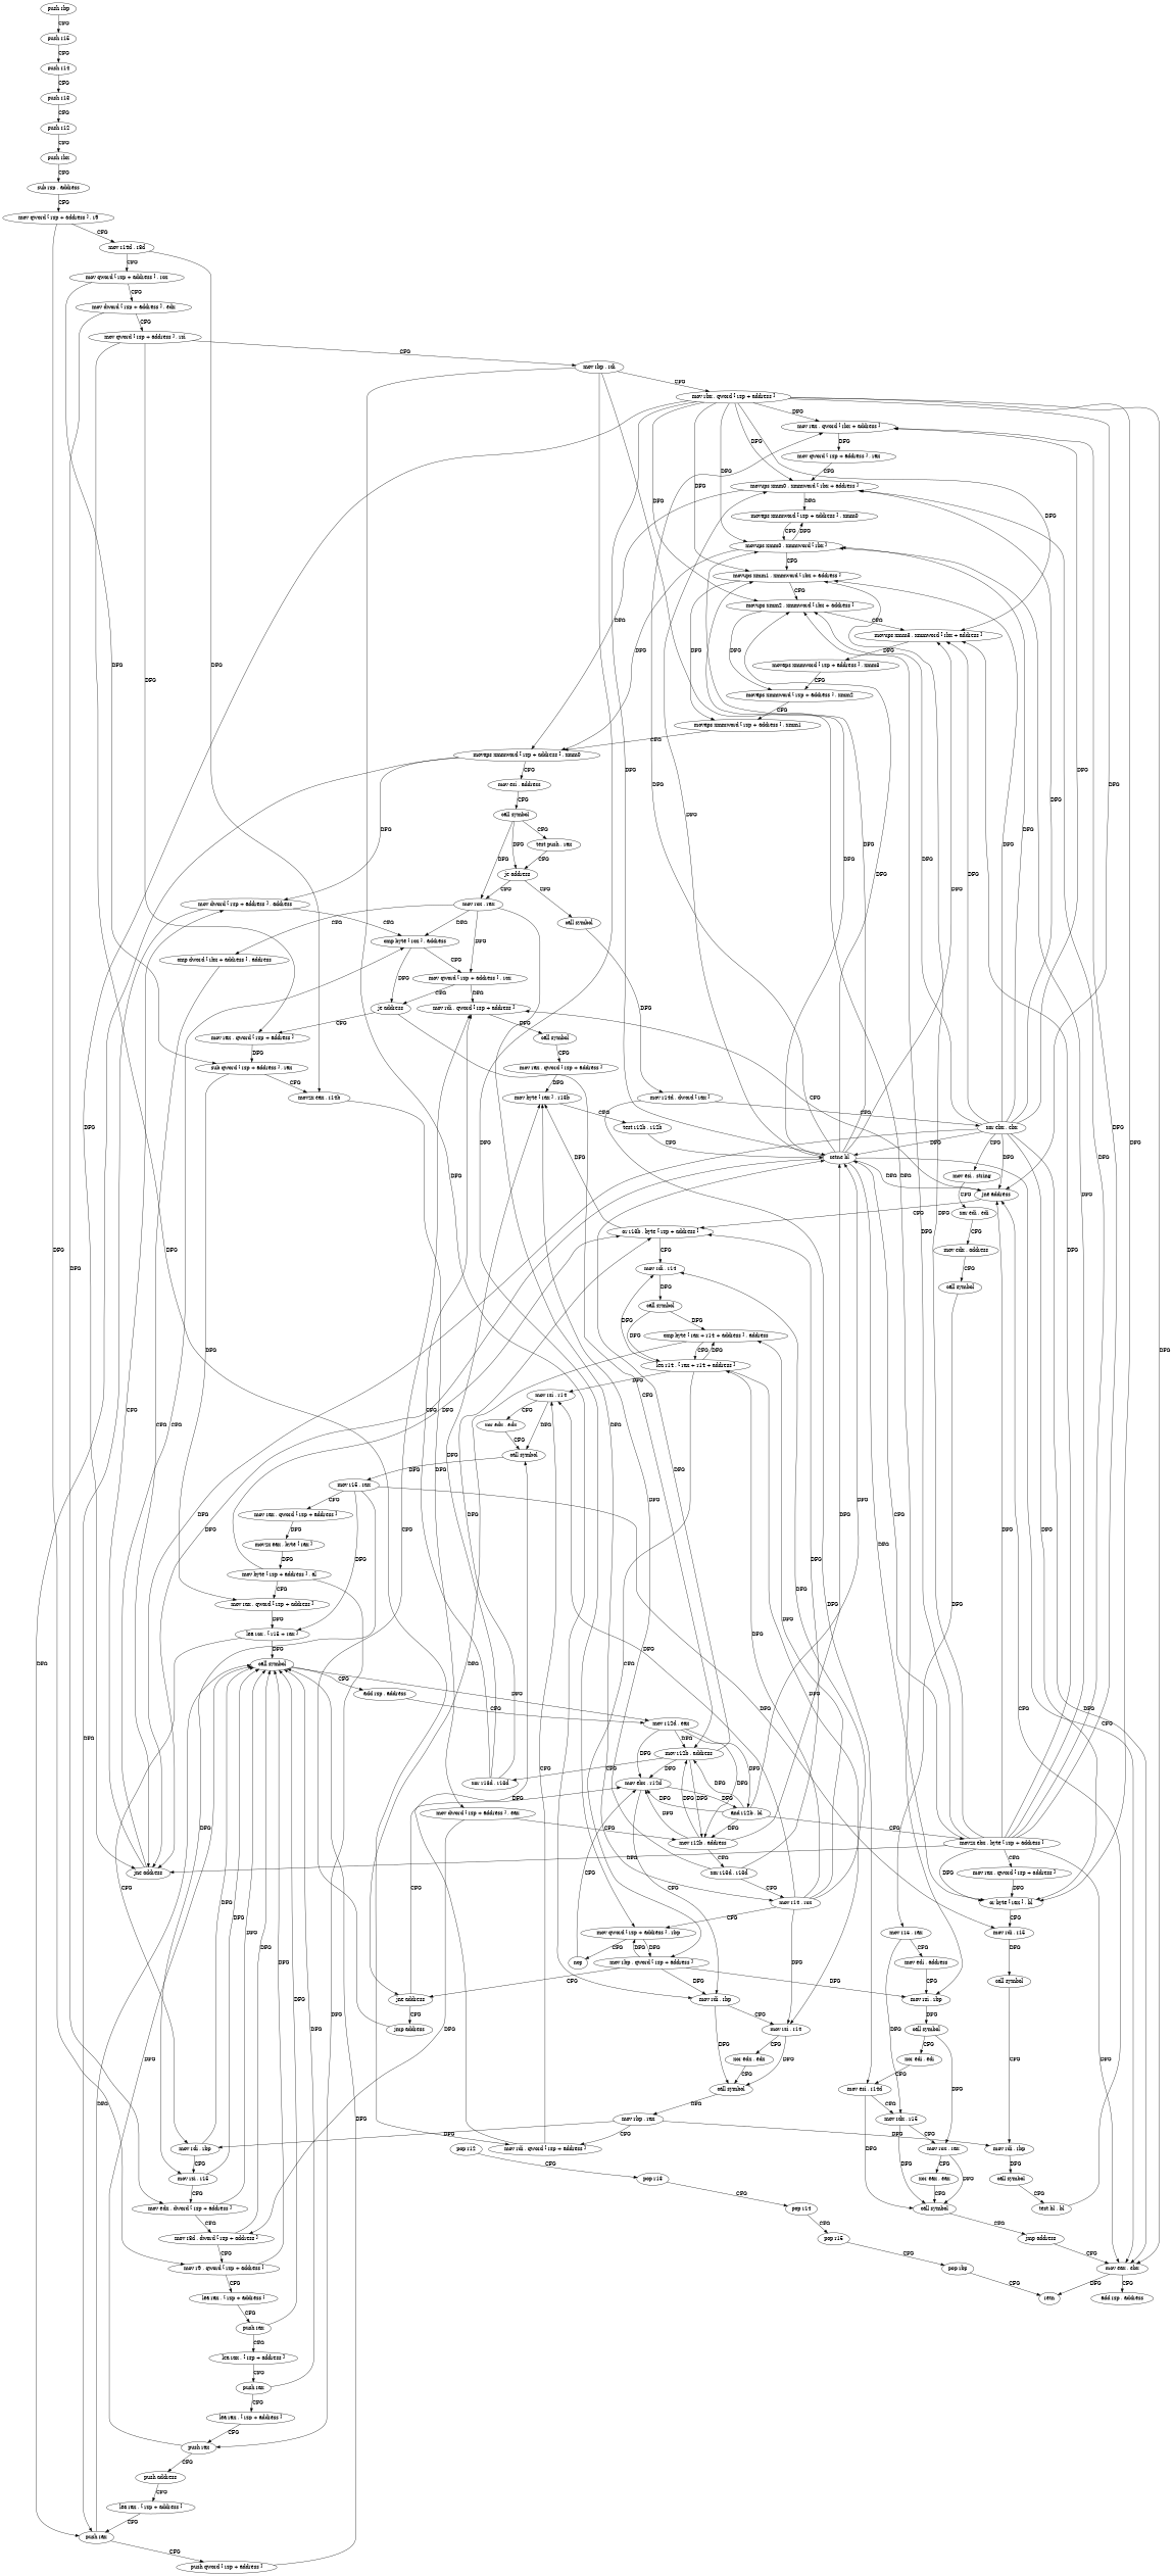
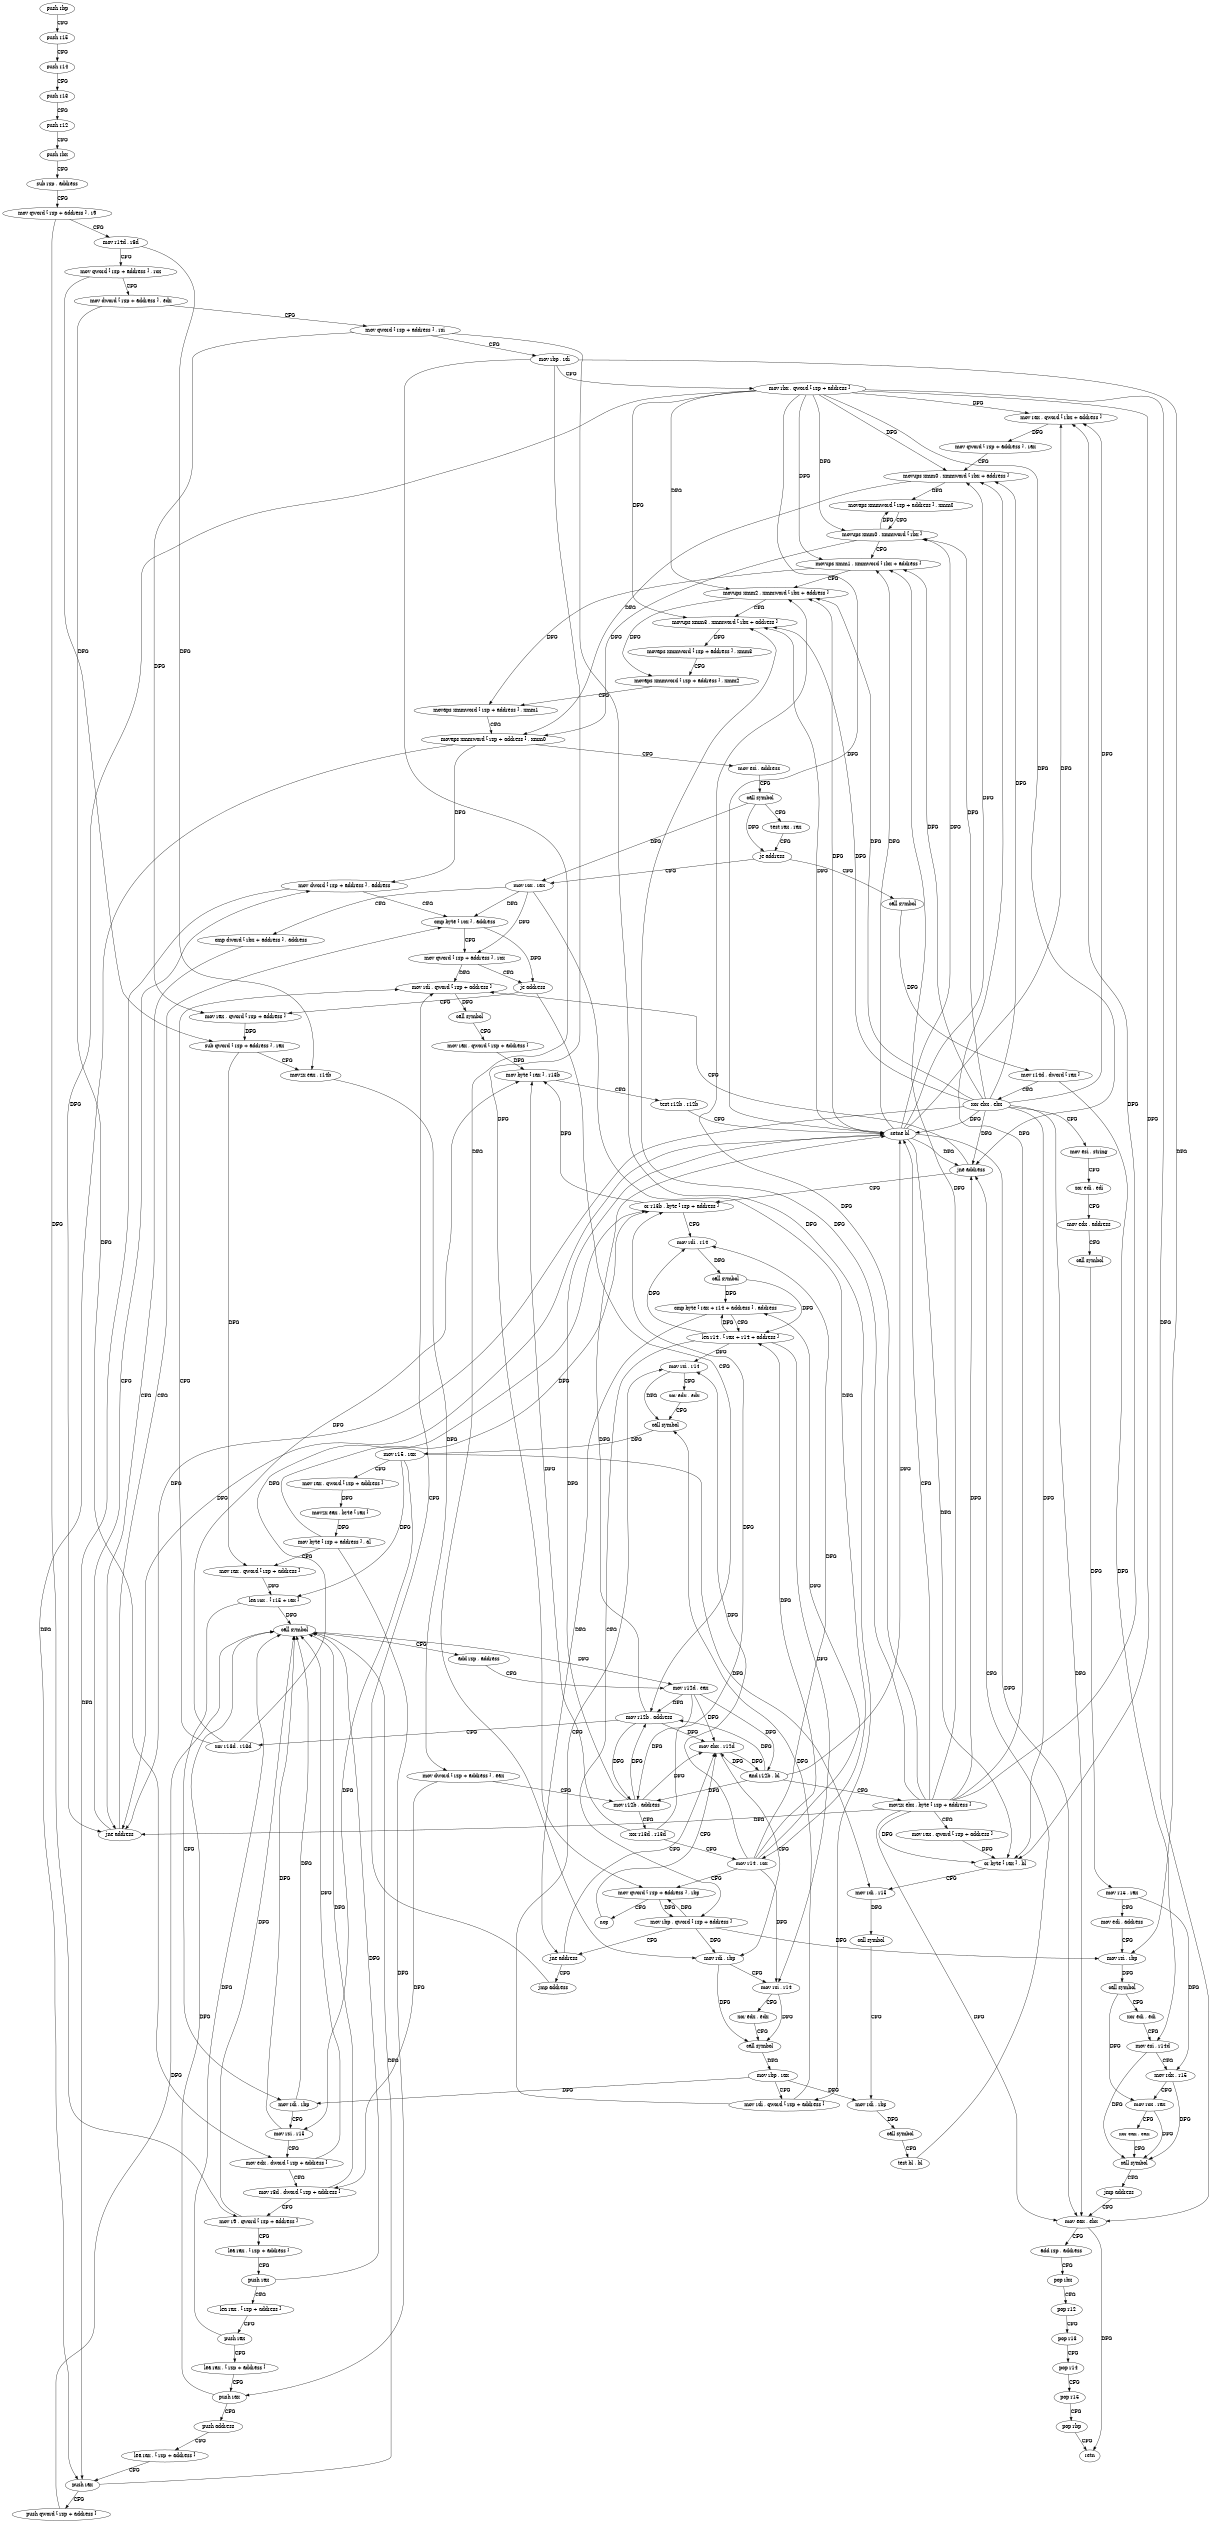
  digraph {
    n1 [label="push rbp"]
    n2 [label="push r15"]
    n3 [label="push r14"]
    n4 [label="push r13"]
    n5 [label="push r12"]
    n6 [label="push rbx"]
    n7 [label="sub rsp , address"]
    n8 [label="mov qword [ rsp + address ] , r9"]
    n9 [label="mov r14d , r8d"]
    n10 [label="mov r9 , qword [ rsp + address ]"]
    n11 [label="mov qword [ rsp + address ] , rcx"]
    n12 [label="movzx eax , r14b"]
    n13 [label="call symbol"]
    n14 [label="lea rax , [ rsp + address ]"]
    n15 [label="mov dword [ rsp + address ] , edx"]
    n16 [label="sub qword [ rsp + address ] , rax"]
    n17 [label="mov dword [ rsp + address ] , eax"]
    n18 [label="mov qword [ rsp + address ] , rsi"]
    n19 [label="mov edx , dword [ rsp + address ]"]
    n20 [label="mov rax , qword [ rsp + address ]"]
    n21 [label="mov rbp , rdi"]
    n22 [label="mov rax , qword [ rsp + address ]"]
    n23 [label="mov rdi , qword [ rsp + address ]"]
    n24 [label="mov r8d , dword [ rsp + address ]"]
    n25 [label="mov rbx , qword [ rsp + address ]"]
    n26 [label="mov rsi , rbp"]
    n27 [label="mov qword [ rsp + address ] , rbp"]
    n28 [label="mov rdi , rbp"]
    n29 [label="mov rsi , r14"]
    n30 [label="call symbol"]
    n31 [label="mov rax , qword [ rbx + address ]"]
    n32 [label="movups xmm0 , xmmword [ rbx + address ]"]
    n33 [label="movups xmm0 , xmmword [ rbx ]"]
    n34 [label="movups xmm1 , xmmword [ rbx + address ]"]
    n35 [label="movups xmm2 , xmmword [ rbx + address ]"]
    n36 [label="movups xmm3 , xmmword [ rbx + address ]"]
    n37 [label="mov eax , ebx"]
    n38 [label="jne address"]
    n39 [label="setne bl"]
    n40 [label="or byte [ rax ] , bl"]
    n41 [label="jne address"]
    n42 [label="call symbol"]
    n43 [label=nop]
    n44 [label="mov rbp , qword [ rsp + address ]"]
    n45 [label="mov rsi , r14"]
    n46 [label="call symbol"]
    n47 [label="mov qword [ rsp + address ] , rax"]
    n48 [label="movaps xmmword [ rsp + address ] , xmm0"]
    n49 [label="movaps xmmword [ rsp + address ] , xmm0"]
    n50 [label="movaps xmmword [ rsp + address ] , xmm1"]
    n51 [label="movaps xmmword [ rsp + address ] , xmm2"]
    n52 [label="movaps xmmword [ rsp + address ] , xmm3"]
    n53 [label="add rsp , address"]
    n54 [label=retn]
    n55 [label="mov dword [ rsp + address ] , address"]
    n56 [label="cmp byte [ rcx ] , address"]
    n57 [label="mov rdi , r15"]
    n58 [label="mov rdi , qword [ rsp + address ]"]
    n59 [label="or r13b , byte [ rsp + address ]"]
    n60 [label="mov esi , address"]
    n61 [label="push rax"]
    n62 [label="call symbol"]
    n63 [label="push qword [ rsp + address ]"]
-   n64 [label="test push , rax"]
+   n64 [label="test rax , rax"]
    n65 [label="je address"]
    n66 [label="mov rcx , rax"]
    n67 [label="call symbol"]
    n68 [label="cmp dword [ rbx + address ] , address"]
    n69 [label="mov qword [ rsp + address ] , rcx"]
    n70 [label="mov r14 , rcx"]
    n71 [label="mov r14d , dword [ rax ]"]
    n72 [label="xor ebx , ebx"]
    n73 [label="mov esi , r14d"]
    n74 [label="je address"]
    n75 [label="mov rdi , r14"]
    n76 [label="cmp byte [ rax + r14 + address ] , address"]
    n77 [label="lea r14 , [ rax + r14 + address ]"]
    n78 [label="mov esi , string"]
    n79 [label="mov rdx , r15"]
    n80 [label="call symbol"]
    n81 [label="xor edi , edi"]
    n82 [label="mov edx , address"]
    n83 [label="call symbol"]
    n84 [label="mov r15 , rax"]
    n85 [label="mov edi , address"]
    n86 [label="mov rcx , rax"]
    n87 [label="xor edi , edi"]
    n88 [label="xor eax , eax"]
    n89 [label="jmp address"]
+   n90 [label="pop rbx"]
    n91 [label="mov r12b , address"]
    n92 [label="pop r12"]
    n93 [label="pop r13"]
    n94 [label="pop r14"]
    n95 [label="pop r15"]
    n96 [label="pop rbp"]
    n97 [label="call symbol"]
    n98 [label="xor r13d , r13d"]
    n99 [label="mov r12b , address"]
    n100 [label="mov ebx , r12d"]
    n101 [label="mov byte [ rax ] , r13b"]
    n102 [label="xor r13d , r13d"]
    n103 [label="and r12b , bl"]
    n104 [label="test r12b , r12b"]
    n105 [label="mov rax , qword [ rsp + address ]"]
    n106 [label="lea rcx , [ r15 + rax ]"]
    n107 [label="call symbol"]
    n108 [label="jne address"]
    n109 [label="xor edx , edx"]
    n110 [label="xor edx , edx"]
    n111 [label="movzx ebx , byte [ rsp + address ]"]
    n112 [label="jmp address"]
    n113 [label="mov rbp , rax"]
    n114 [label="mov rdi , rbp"]
    n115 [label="mov rdi , rbp"]
    n116 [label="mov rsi , r15"]
    n117 [label="call symbol"]
    n118 [label="mov r15 , rax"]
    n119 [label="mov rax , qword [ rsp + address ]"]
    n120 [label="movzx eax , byte [ rax ]"]
    n121 [label="call symbol"]
    n122 [label="mov byte [ rsp + address ] , al"]
    n123 [label="push rax"]
    n124 [label="push address"]
    n125 [label="add rsp , address"]
    n126 [label="mov r12d , eax"]
    n127 [label="push rax"]
    n128 [label="lea rax , [ rsp + address ]"]
    n129 [label="push rax"]
    n130 [label="lea rax , [ rsp + address ]"]
    n131 [label="lea rax , [ rsp + address ]"]
    n132 [label="mov rax , qword [ rsp + address ]"]
    n133 [label="test bl , bl"]
    n1 -> n2 [label=CFG]
    n2 -> n3 [label=CFG]
    n3 -> n4 [label=CFG]
    n4 -> n5 [label=CFG]
    n5 -> n6 [label=CFG]
    n6 -> n7 [label=CFG]
    n7 -> n8 [label=CFG]
    n8 -> n9 [label=CFG]
    n8 -> n10 [label=DFG]
    n9 -> n11 [label=CFG]
    n9 -> n12 [label=DFG]
    n10 -> n13 [label=DFG]
    n10 -> n14 [label=CFG]
    n11 -> n15 [label=CFG]
    n11 -> n16 [label=DFG]
    n12 -> n17 [label=DFG]
    n13 -> n125 [label=CFG]
    n13 -> n126 [label=DFG]
    n14 -> n127 [label=CFG]
    n15 -> n18 [label=CFG]
    n15 -> n19 [label=DFG]
    n16 -> n12 [label=CFG]
    n16 -> n20 [label=DFG]
    n17 -> n24 [label=DFG]
    n17 -> n99 [label=CFG]
    n18 -> n21 [label=CFG]
    n18 -> n22 [label=DFG]
    n18 -> n23 [label=DFG]
    n19 -> n13 [label=DFG]
    n19 -> n24 [label=CFG]
    n20 -> n106 [label=DFG]
    n21 -> n25 [label=CFG]
    n21 -> n26 [label=DFG]
    n21 -> n27 [label=DFG]
    n21 -> n28 [label=DFG]
    n22 -> n16 [label=DFG]
    n23 -> n29 [label=CFG]
    n23 -> n30 [label=DFG]
    n24 -> n10 [label=CFG]
    n24 -> n13 [label=DFG]
    n25 -> n31 [label=DFG]
    n25 -> n32 [label=DFG]
    n25 -> n33 [label=DFG]
    n25 -> n34 [label=DFG]
    n25 -> n35 [label=DFG]
    n25 -> n36 [label=DFG]
    n25 -> n37 [label=DFG]
    n25 -> n38 [label=DFG]
    n25 -> n39 [label=DFG]
    n25 -> n40 [label=DFG]
    n25 -> n41 [label=DFG]
    n26 -> n42 [label=DFG]
    n27 -> n43 [label=CFG]
    n27 -> n44 [label=DFG]
    n28 -> n45 [label=CFG]
    n28 -> n46 [label=DFG]
    n29 -> n30 [label=DFG]
    n29 -> n110 [label=CFG]
    n30 -> n118 [label=DFG]
    n31 -> n47 [label=DFG]
    n32 -> n48 [label=DFG]
    n32 -> n49 [label=DFG]
    n33 -> n34 [label=CFG]
    n33 -> n48 [label=DFG]
    n33 -> n49 [label=DFG]
    n34 -> n35 [label=CFG]
    n34 -> n50 [label=DFG]
    n35 -> n36 [label=CFG]
    n35 -> n51 [label=DFG]
    n36 -> n52 [label=DFG]
    n37 -> n53 [label=CFG]
    n37 -> n54 [label=DFG]
    n38 -> n55 [label=CFG]
    n38 -> n56 [label=CFG]
    n39 -> n31 [label=DFG]
    n39 -> n32 [label=DFG]
    n39 -> n33 [label=DFG]
    n39 -> n34 [label=DFG]
    n39 -> n35 [label=DFG]
    n39 -> n36 [label=DFG]
-   n39 -> n37 [label=CFG]
+   n39 -> n37 [label=DFG]
    n39 -> n38 [label=DFG]
    n39 -> n40 [label=DFG]
    n39 -> n41 [label=DFG]
    n40 -> n57 [label=CFG]
    n41 -> n58 [label=CFG]
    n41 -> n59 [label=CFG]
    n42 -> n86 [label=DFG]
    n42 -> n87 [label=CFG]
    n43 -> n100 [label=CFG]
    n44 -> n26 [label=DFG]
    n44 -> n27 [label=DFG]
    n44 -> n28 [label=DFG]
    n44 -> n108 [label=CFG]
    n45 -> n46 [label=DFG]
    n45 -> n109 [label=CFG]
    n46 -> n113 [label=DFG]
    n47 -> n32 [label=CFG]
    n48 -> n33 [label=CFG]
    n49 -> n55 [label=DFG]
    n49 -> n60 [label=CFG]
    n49 -> n61 [label=DFG]
    n50 -> n49 [label=CFG]
    n51 -> n50 [label=CFG]
    n52 -> n51 [label=CFG]
+   n53 -> n90 [label=CFG]
    n55 -> n56 [label=CFG]
    n55 -> n61 [label=DFG]
    n56 -> n69 [label=CFG]
    n56 -> n74 [label=DFG]
    n57 -> n121 [label=DFG]
    n58 -> n97 [label=DFG]
    n59 -> n75 [label=CFG]
    n59 -> n101 [label=DFG]
    n60 -> n62 [label=CFG]
    n61 -> n13 [label=DFG]
    n61 -> n63 [label=CFG]
    n62 -> n64 [label=CFG]
    n62 -> n65 [label=DFG]
    n62 -> n66 [label=DFG]
    n63 -> n13 [label=DFG]
    n64 -> n65 [label=CFG]
    n65 -> n66 [label=CFG]
    n65 -> n67 [label=CFG]
    n66 -> n56 [label=DFG]
    n66 -> n68 [label=CFG]
    n66 -> n69 [label=DFG]
    n66 -> n70 [label=DFG]
    n67 -> n71 [label=DFG]
    n68 -> n38 [label=CFG]
    n69 -> n58 [label=DFG]
    n69 -> n74 [label=CFG]
    n70 -> n27 [label=CFG]
    n70 -> n29 [label=DFG]
    n70 -> n45 [label=DFG]
    n70 -> n75 [label=DFG]
    n70 -> n76 [label=DFG]
    n70 -> n77 [label=DFG]
    n71 -> n72 [label=CFG]
    n71 -> n73 [label=DFG]
    n72 -> n31 [label=DFG]
    n72 -> n32 [label=DFG]
    n72 -> n33 [label=DFG]
    n72 -> n34 [label=DFG]
    n72 -> n35 [label=DFG]
    n72 -> n36 [label=DFG]
    n72 -> n37 [label=DFG]
    n72 -> n38 [label=DFG]
    n72 -> n39 [label=DFG]
    n72 -> n40 [label=DFG]
    n72 -> n41 [label=DFG]
    n72 -> n78 [label=CFG]
    n73 -> n79 [label=CFG]
    n73 -> n80 [label=DFG]
    n74 -> n22 [label=CFG]
    n74 -> n91 [label=CFG]
    n75 -> n107 [label=DFG]
    n76 -> n77 [label=CFG]
    n76 -> n108 [label=DFG]
    n77 -> n29 [label=DFG]
    n77 -> n44 [label=CFG]
    n77 -> n45 [label=DFG]
    n77 -> n75 [label=DFG]
    n77 -> n76 [label=DFG]
    n78 -> n81 [label=CFG]
    n79 -> n80 [label=DFG]
    n79 -> n86 [label=CFG]
    n80 -> n89 [label=CFG]
    n81 -> n82 [label=CFG]
    n82 -> n83 [label=CFG]
    n83 -> n84 [label=DFG]
    n84 -> n79 [label=DFG]
    n84 -> n85 [label=CFG]
    n85 -> n26 [label=CFG]
    n86 -> n80 [label=DFG]
    n86 -> n88 [label=CFG]
    n87 -> n73 [label=CFG]
    n88 -> n80 [label=CFG]
    n89 -> n37 [label=CFG]
+   n90 -> n92 [label=CFG]
    n91 -> n39 [label=DFG]
    n91 -> n98 [label=CFG]
    n91 -> n99 [label=DFG]
    n91 -> n100 [label=DFG]
    n92 -> n93 [label=CFG]
    n93 -> n94 [label=CFG]
    n94 -> n95 [label=CFG]
    n95 -> n96 [label=CFG]
    n96 -> n54 [label=CFG]
    n97 -> n105 [label=CFG]
    n98 -> n58 [label=CFG]
    n98 -> n59 [label=DFG]
    n98 -> n101 [label=DFG]
    n99 -> n39 [label=DFG]
    n99 -> n91 [label=DFG]
    n99 -> n100 [label=DFG]
    n99 -> n102 [label=CFG]
    n100 -> n28 [label=CFG]
    n100 -> n103 [label=DFG]
    n101 -> n104 [label=CFG]
    n102 -> n59 [label=DFG]
    n102 -> n70 [label=CFG]
    n102 -> n101 [label=DFG]
    n103 -> n39 [label=DFG]
    n103 -> n91 [label=DFG]
    n103 -> n99 [label=DFG]
    n103 -> n100 [label=DFG]
    n103 -> n111 [label=CFG]
    n104 -> n39 [label=CFG]
    n105 -> n101 [label=DFG]
    n106 -> n13 [label=DFG]
    n106 -> n114 [label=CFG]
    n107 -> n76 [label=DFG]
    n107 -> n77 [label=DFG]
    n108 -> n100 [label=CFG]
    n108 -> n112 [label=CFG]
    n109 -> n46 [label=CFG]
    n110 -> n30 [label=CFG]
    n111 -> n31 [label=DFG]
    n111 -> n32 [label=DFG]
-   n111 -> n33 [label=DFG]
    n111 -> n34 [label=DFG]
    n111 -> n35 [label=DFG]
    n111 -> n36 [label=DFG]
    n111 -> n37 [label=DFG]
    n111 -> n38 [label=DFG]
    n111 -> n39 [label=CFG]
    n111 -> n40 [label=DFG]
    n111 -> n41 [label=DFG]
    n111 -> n132 [label=CFG]
    n112 -> n58 [label=CFG]
    n113 -> n23 [label=CFG]
    n113 -> n114 [label=DFG]
    n113 -> n115 [label=DFG]
    n114 -> n13 [label=DFG]
    n114 -> n116 [label=CFG]
    n115 -> n117 [label=DFG]
    n116 -> n13 [label=DFG]
    n116 -> n19 [label=CFG]
    n117 -> n133 [label=CFG]
    n118 -> n57 [label=DFG]
    n118 -> n106 [label=DFG]
    n118 -> n116 [label=DFG]
    n118 -> n119 [label=CFG]
    n119 -> n120 [label=DFG]
    n120 -> n122 [label=DFG]
    n121 -> n115 [label=CFG]
    n122 -> n20 [label=CFG]
    n122 -> n59 [label=DFG]
    n122 -> n123 [label=DFG]
    n123 -> n13 [label=DFG]
    n123 -> n124 [label=CFG]
    n124 -> n131 [label=CFG]
    n125 -> n126 [label=CFG]
    n126 -> n91 [label=DFG]
    n126 -> n99 [label=DFG]
    n126 -> n100 [label=DFG]
    n126 -> n103 [label=DFG]
    n127 -> n13 [label=DFG]
    n127 -> n128 [label=CFG]
    n128 -> n129 [label=CFG]
    n129 -> n13 [label=DFG]
    n129 -> n130 [label=CFG]
    n130 -> n123 [label=CFG]
    n131 -> n61 [label=CFG]
    n132 -> n40 [label=DFG]
    n133 -> n41 [label=CFG]
  }
